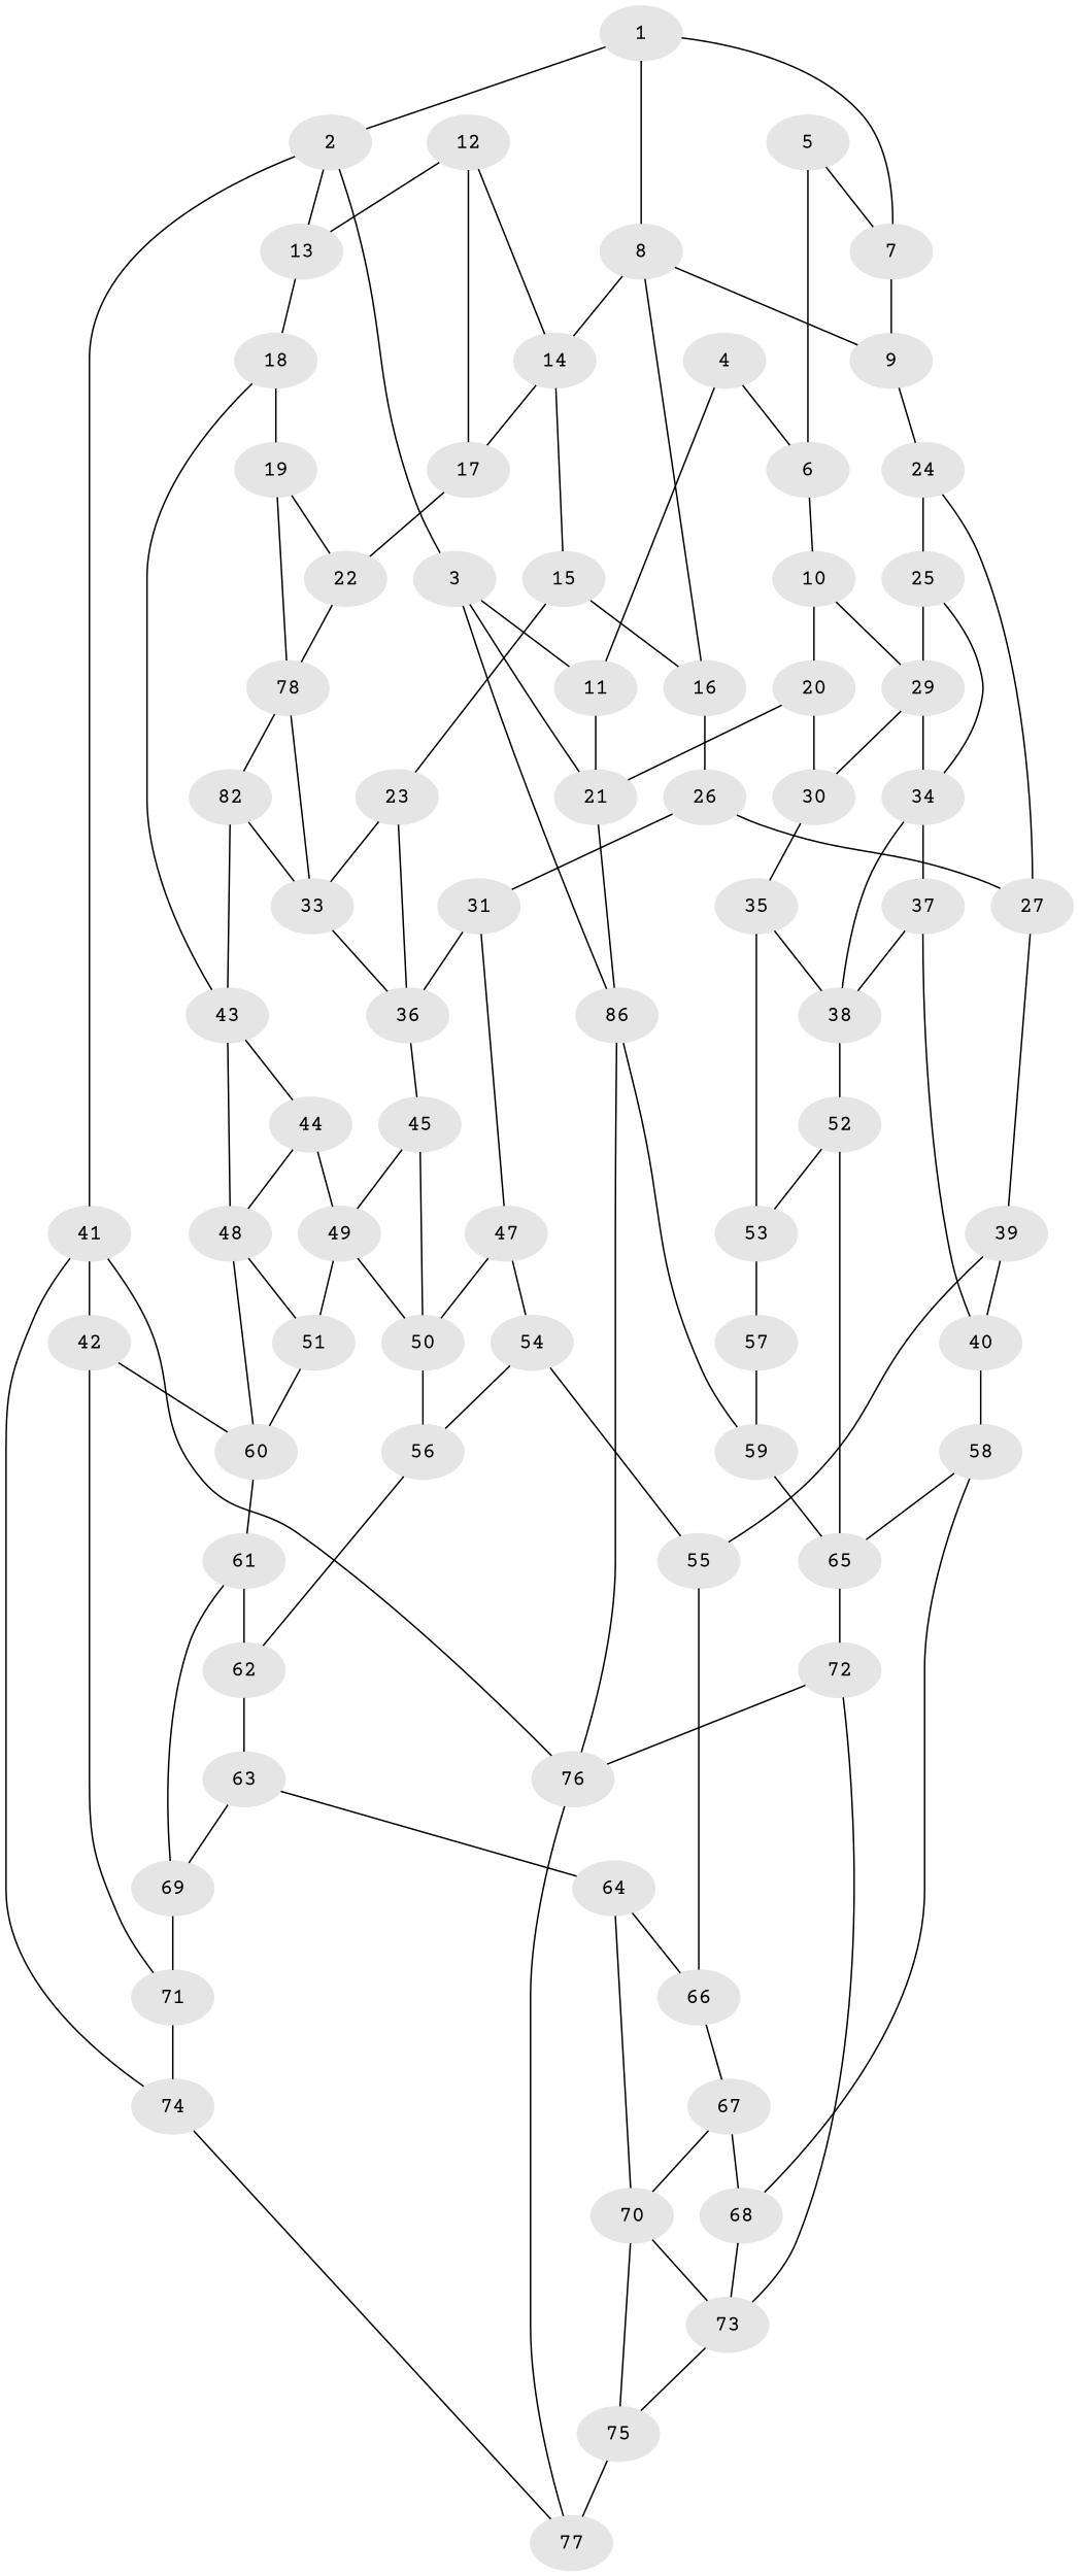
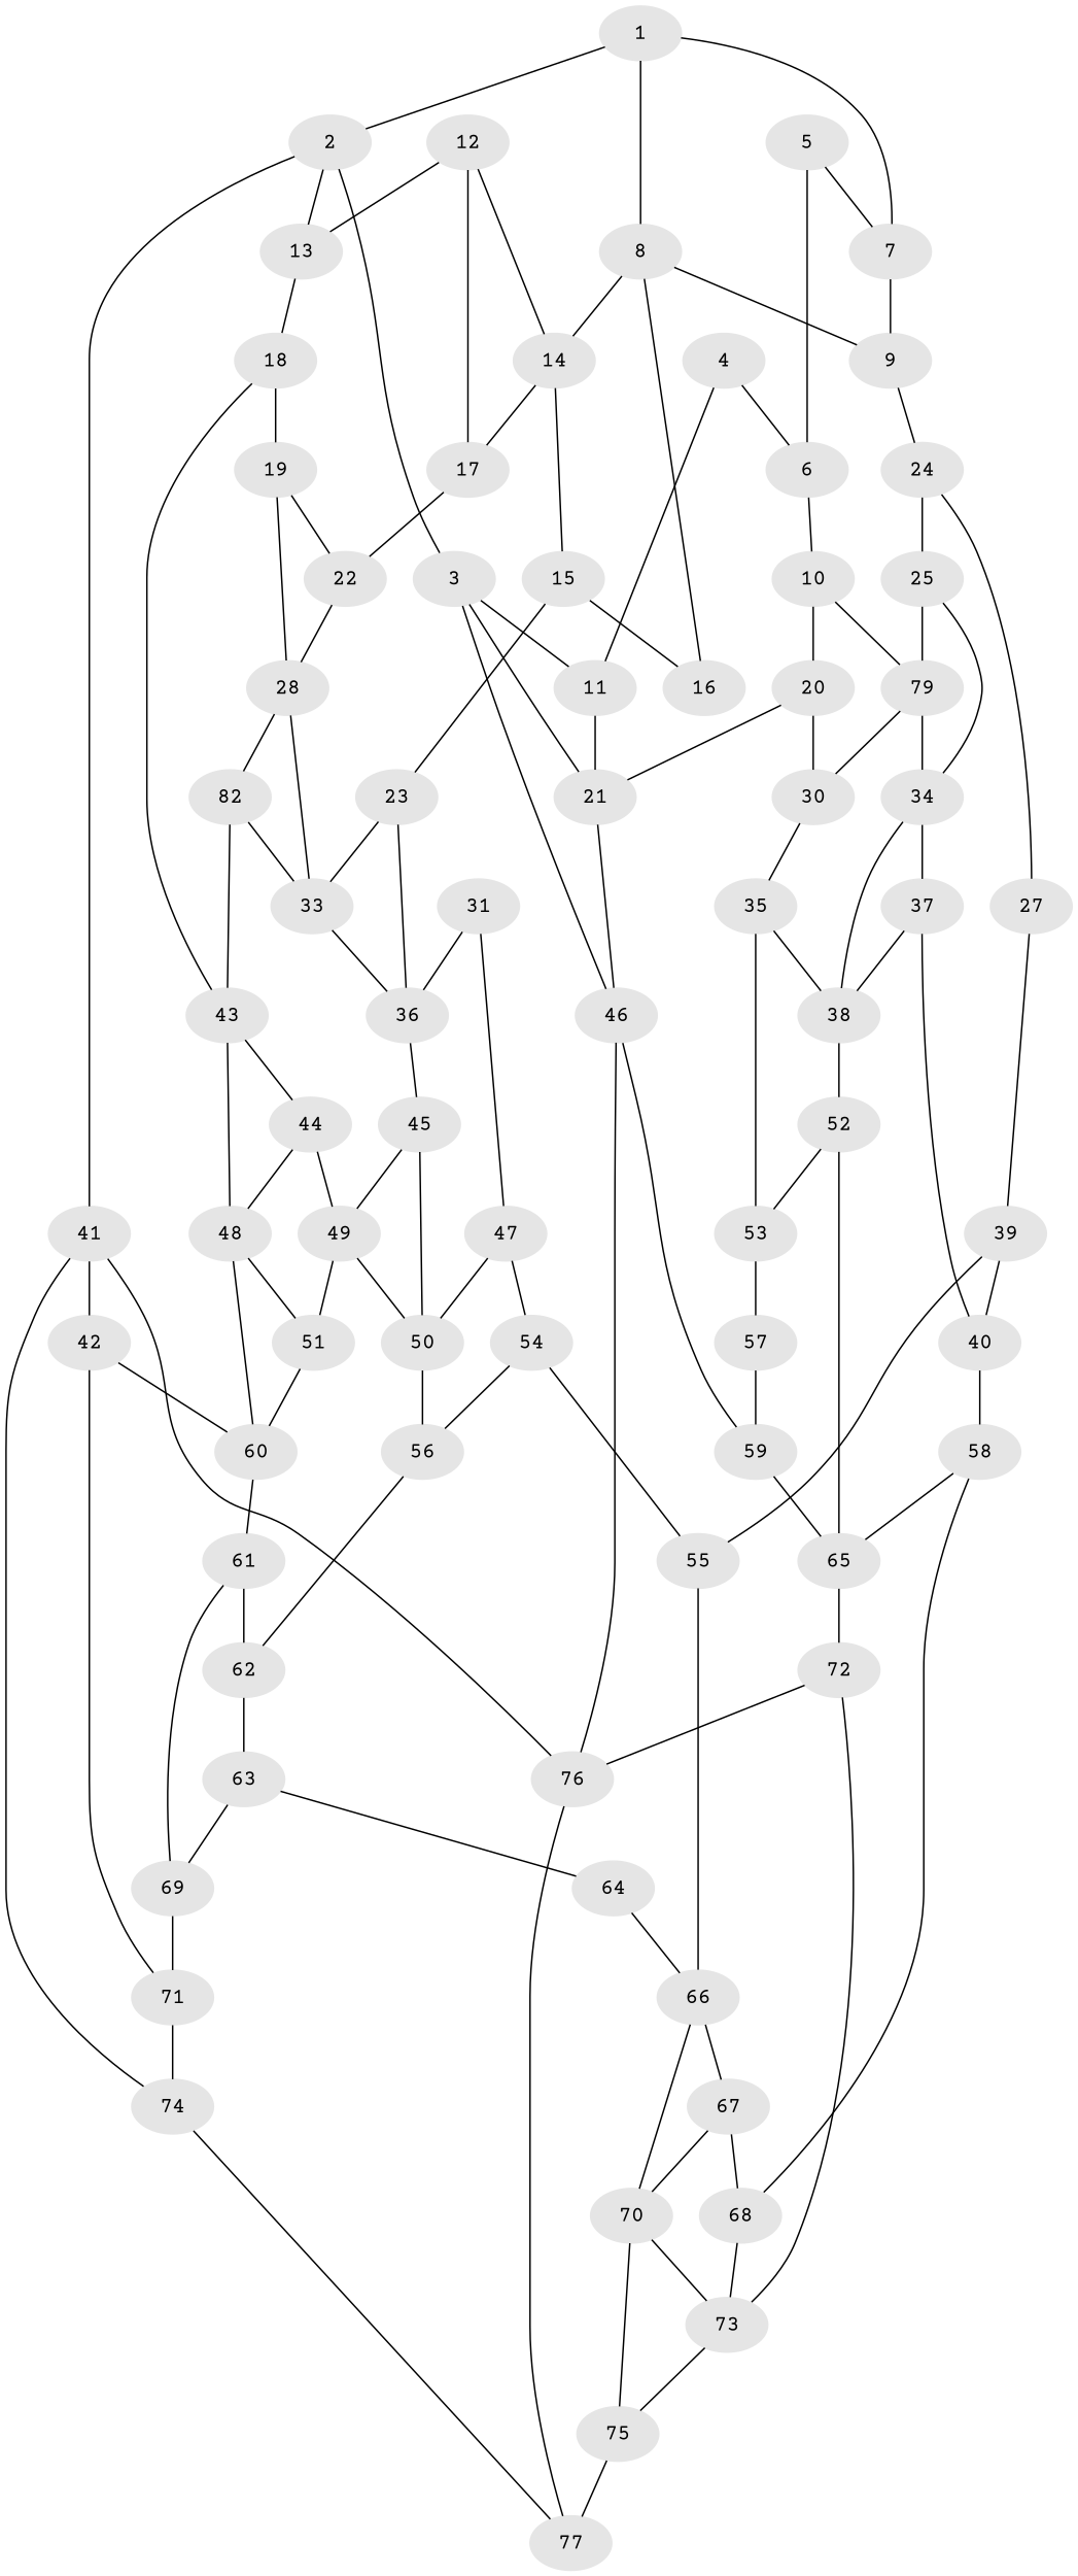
  graph {
    fontname="Courier Prime"
    node [color=gray90 fontname="Courier Prime" style=filled]
    edge [fontname="Courier Prime" weight=1.0]
    1
    2
    7
    8
    3
    13
    41
    9
    14
    16
    11
    21
-   46 [label=86]
+   46
    18
    42
    74
    76
    59
    4
    6
    10
    5
    20
-   29
+   29 [label=79]
    24
    17
    15
-   26
    25
    27
    30
    34
    12
    22
    19
    43
    23
    33
    36
    31
-   28 [label=78]
+   28
    44
    48
    n44 [label=82]
    35
    45
    39
    37
    38
    47
    40
    55
    53
    50
    54
    52
    57
    49
    58
    65
    66
    68
    60
    71
    77
    61
    51
    56
    62
    72
    67
    63
    73
    69
    64
    70
    75
    1 -- 2
    1 -- 7
    1 -- 8
    2 -- 3
    2 -- 13
    2 -- 41
    7 -- 9
    8 -- 9
    8 -- 14
    8 -- 16
    3 -- 11
    3 -- 21
    3 -- 46
    13 -- 18
    41 -- 42
    41 -- 74
    41 -- 76
    9 -- 24
    14 -- 17
    14 -- 15
-   16 -- 26
    11 -- 21
    21 -- 46
    46 -- 76
    46 -- 59
    18 -- 19
    18 -- 43
    42 -- 60
    42 -- 71
    74 -- 77
    76 -- 77
    59 -- 65
    4 -- 11
    4 -- 6
    6 -- 10
    10 -- 20
    10 -- 29
    5 -- 7 [weight=2.0]
    5 -- 6
    20 -- 21
    20 -- 30
    29 -- 30
    29 -- 34
    24 -- 25
    24 -- 27
    17 -- 22 [weight=2.0]
    15 -- 16
    15 -- 23
-   26 -- 27
-   26 -- 31
    25 -- 29
    25 -- 34
    27 -- 39
    30 -- 35
    34 -- 37
    34 -- 38
    12 -- 13
    12 -- 14
    12 -- 17
    22 -- 28
    19 -- 22
    19 -- 28
    43 -- 44
    43 -- 48
    23 -- 33
    23 -- 36
    33 -- 36
    36 -- 45
    31 -- 36
    31 -- 47
    28 -- 33
    28 -- n44
    44 -- 48
    44 -- 49
    48 -- 60
    48 -- 51
    n44 -- 43
    n44 -- 33
    35 -- 38
    35 -- 53
    45 -- 50
    45 -- 49
    39 -- 40
    39 -- 55
    37 -- 38
    37 -- 40
    38 -- 52
    47 -- 50
    47 -- 54
    40 -- 58
    55 -- 66 [weight=2.0]
    53 -- 57 [weight=2.0]
    50 -- 56
    54 -- 55
    54 -- 56
    52 -- 53
    52 -- 65
    57 -- 59 [weight=2.0]
    49 -- 50
    49 -- 51
    58 -- 65
    58 -- 68
    65 -- 72
    66 -- 67
    68 -- 73
    60 -- 61
    71 -- 74
    61 -- 62
    61 -- 69
    51 -- 60
    56 -- 62
    62 -- 63
    72 -- 76
    72 -- 73
    67 -- 68
    67 -- 70
    63 -- 69
    63 -- 64
    73 -- 75
    69 -- 71 [weight=2.0]
    64 -- 66
-   64 -- 70
+   66 -- 70
    70 -- 73
    70 -- 75
    75 -- 77 [weight=2.0]
  }
